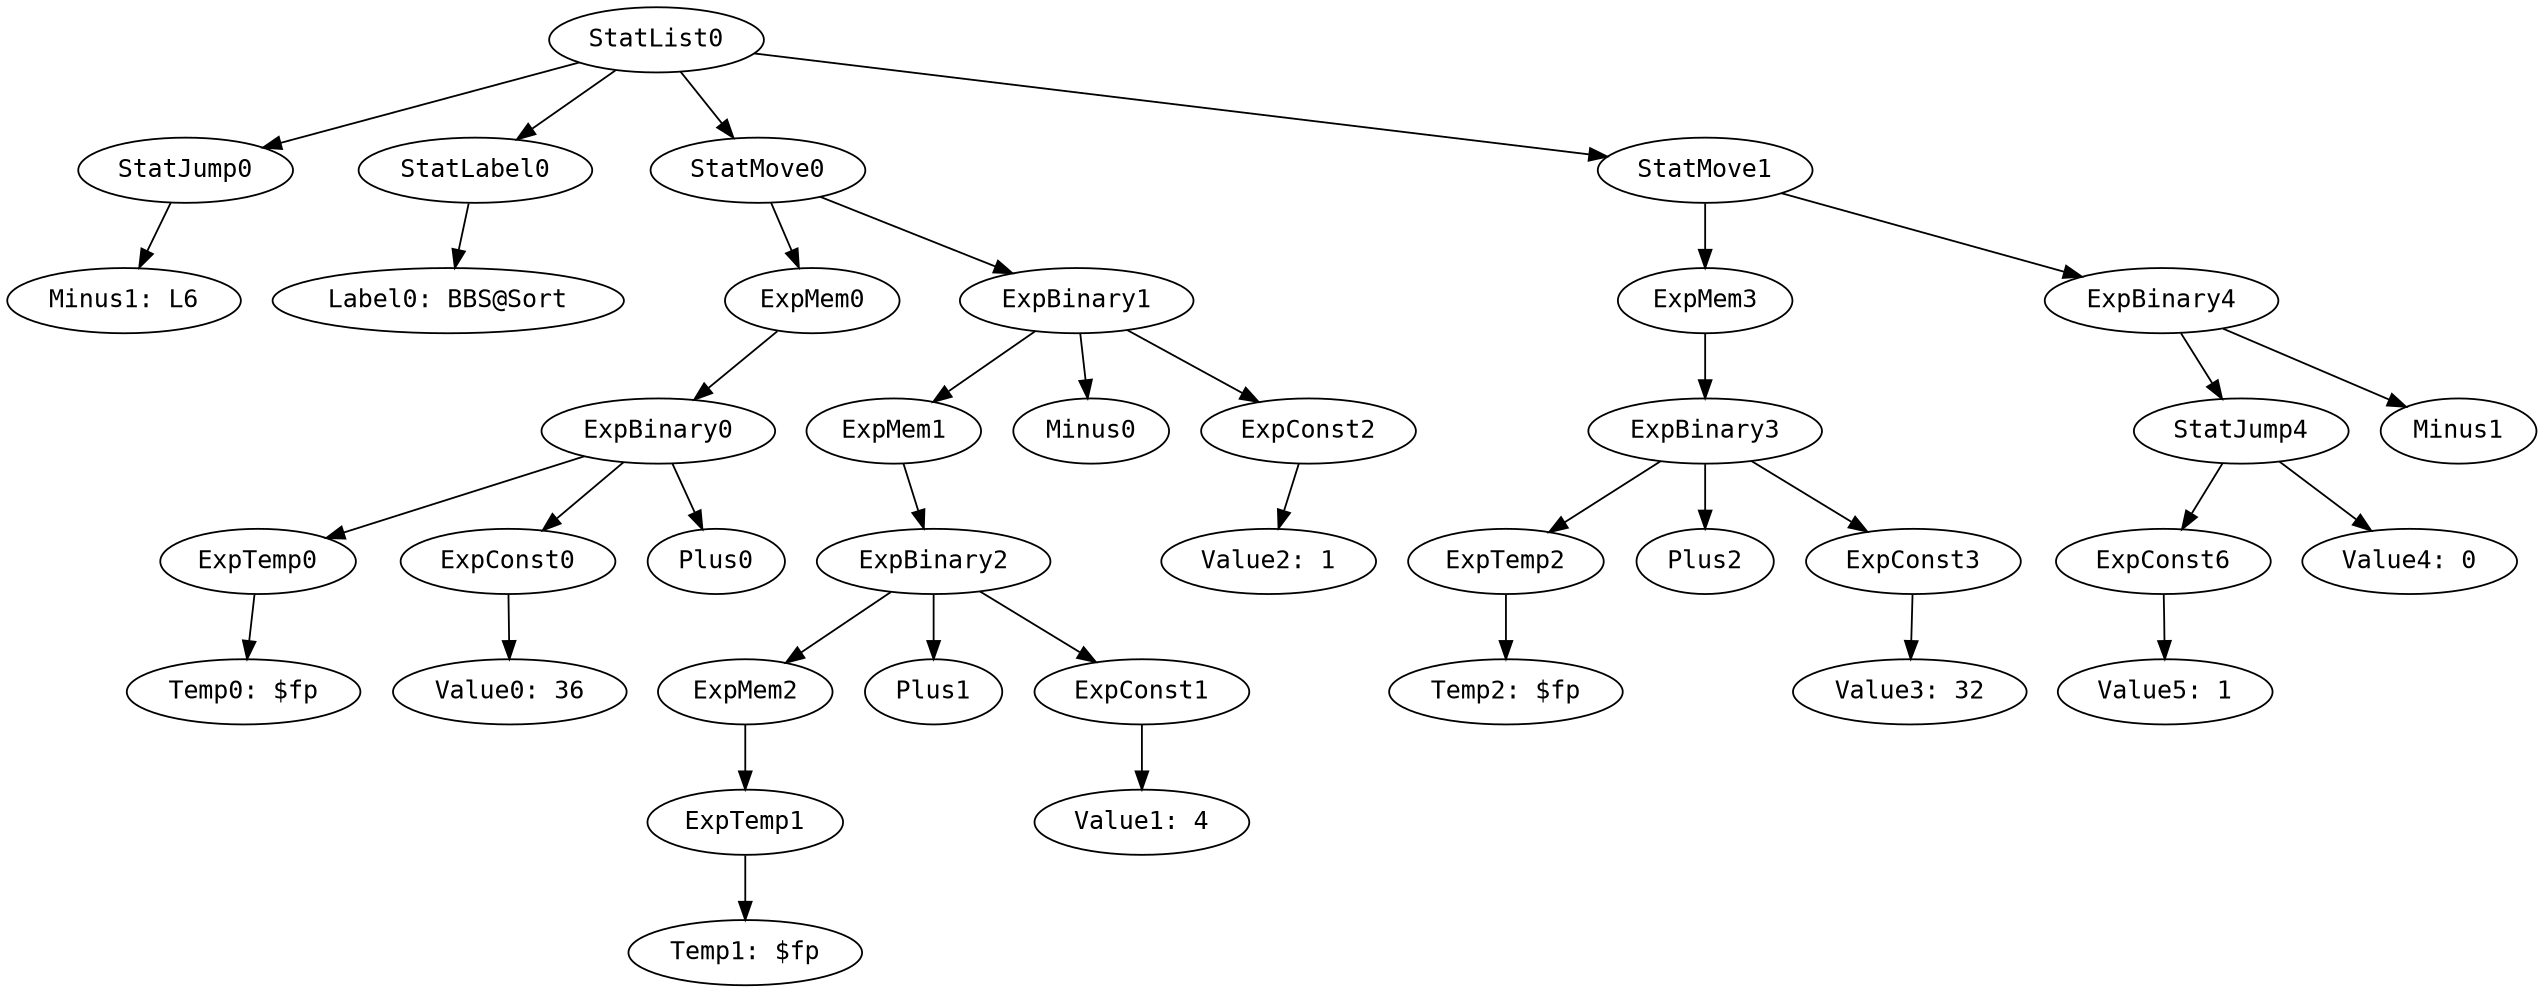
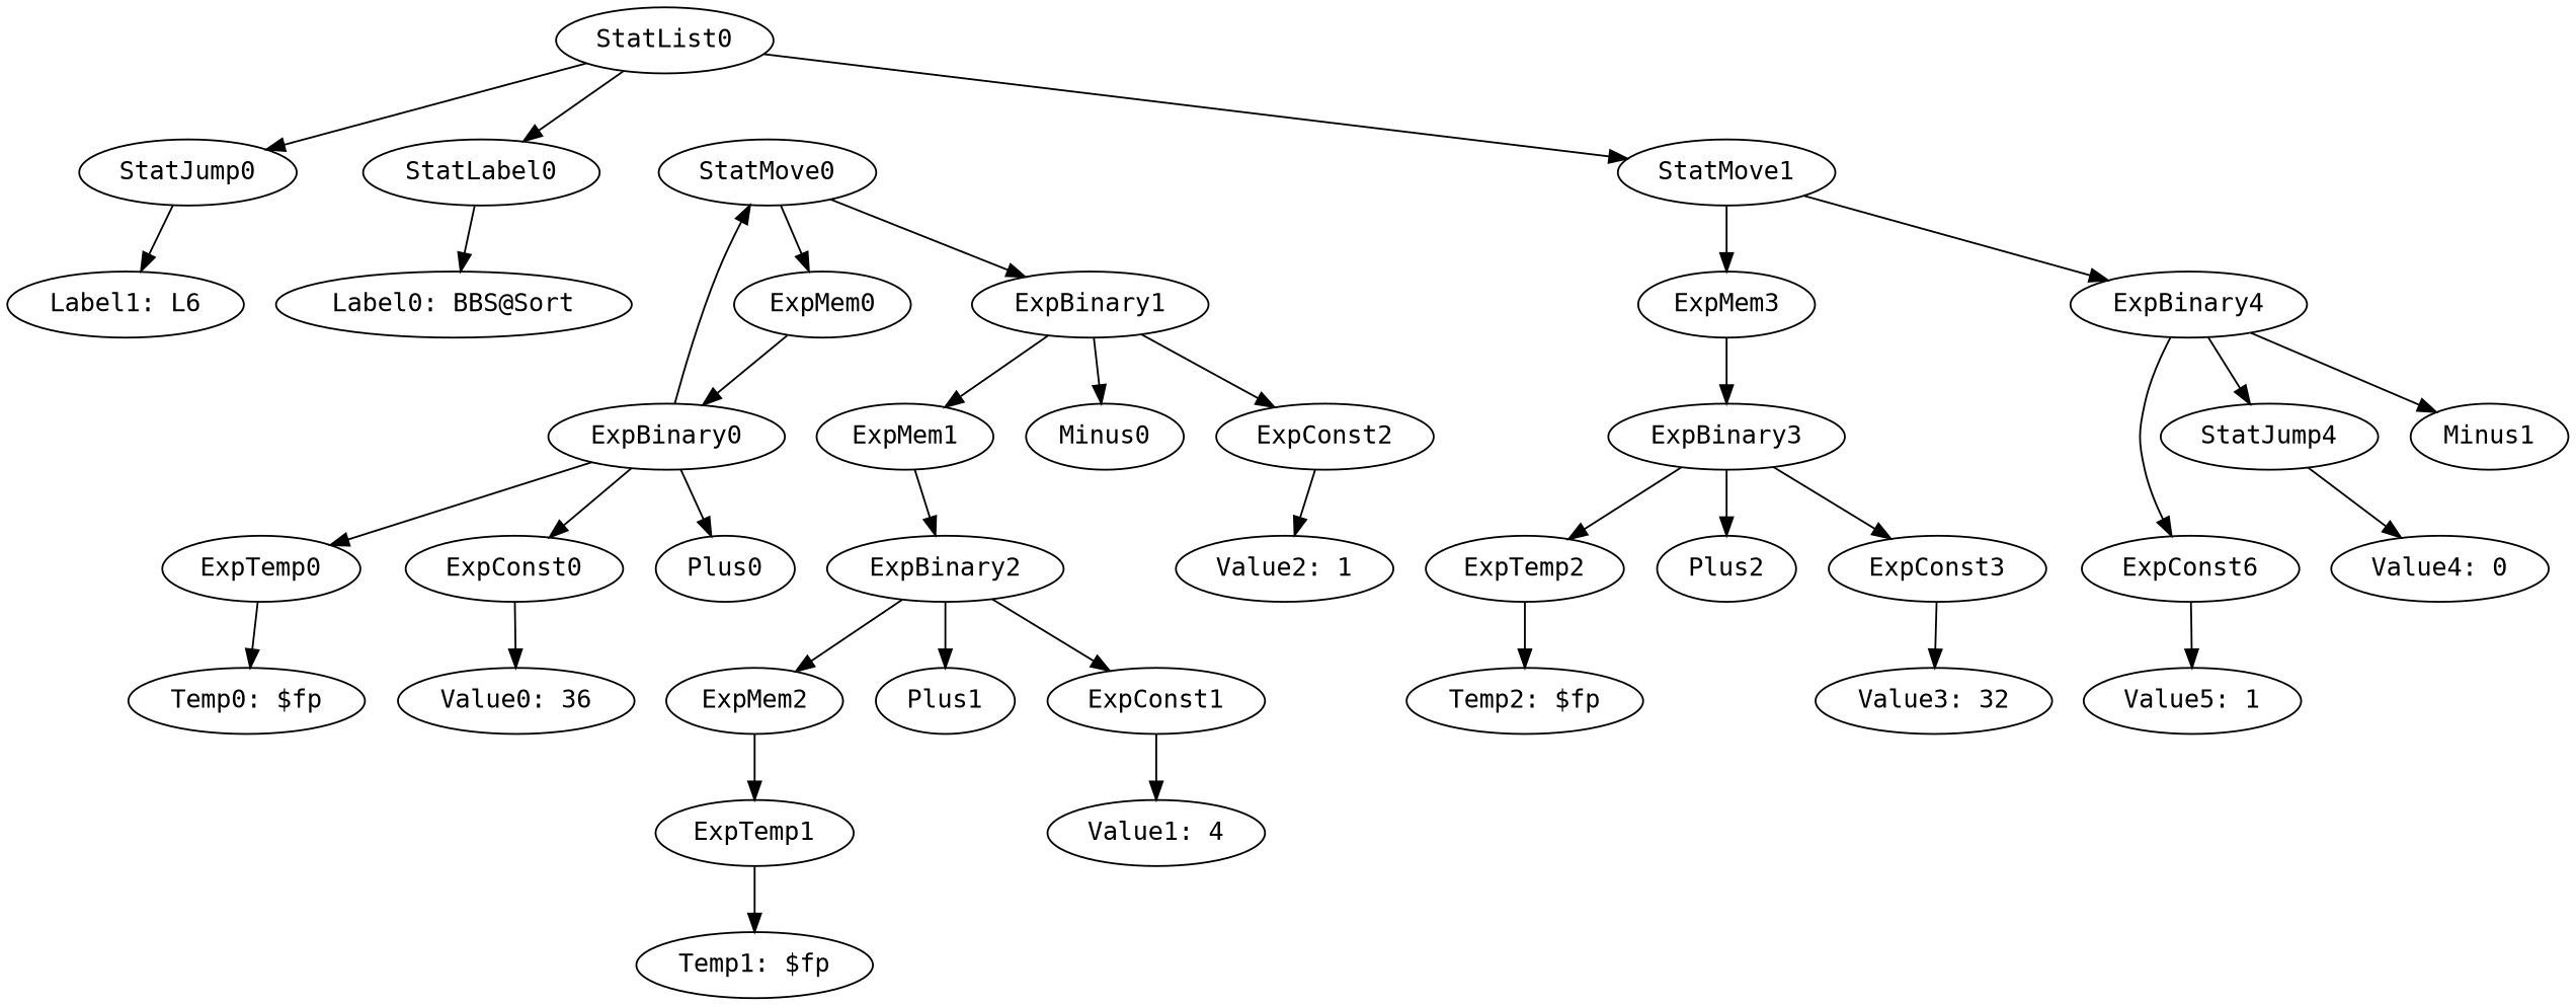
  digraph {
    fontname="DejaVu Sans Mono"
    ordering=out
    node [fontname="DejaVu Sans Mono"]
    edge [fontname="DejaVu Sans Mono"]
    ExpTemp1
    "Temp1: $fp"
    StatJump0
-   "Label1: L6" [label="Minus1: L6"]
+   "Label1: L6"
    ExpMem2
    ExpTemp0
    "Temp0: $fp"
    ExpMem0
    ExpBinary0
    ExpConst0
    Plus0
    "Value0: 36"
    ExpBinary1
    ExpMem1
    Minus0
    ExpConst2
    ExpBinary2
    "Value2: 1"
    Plus1
    ExpConst1
    ExpMem3
    ExpBinary3
    ExpTemp2
    Plus2
    ExpConst3
    "Temp2: $fp"
    "Value3: 32"
    "Value1: 4"
    StatLabel0
    "Label0: BBS@Sort"
    n31 [label=ExpConst6]
    "Value5: 1"
    StatList0
    StatMove0
    StatMove1
    ExpBinary4
    n37 [label=StatJump4]
    Minus1
    "Value4: 0"
    ExpTemp1 -> "Temp1: $fp"
    StatJump0 -> "Label1: L6"
    ExpMem2 -> ExpTemp1
    ExpTemp0 -> "Temp0: $fp"
    ExpMem0 -> ExpBinary0
    ExpBinary0 -> ExpTemp0
    ExpBinary0 -> ExpConst0
    ExpBinary0 -> Plus0
    ExpConst0 -> "Value0: 36"
    ExpBinary1 -> ExpMem1
    ExpBinary1 -> Minus0
    ExpBinary1 -> ExpConst2
    ExpMem1 -> ExpBinary2
    ExpConst2 -> "Value2: 1"
    ExpBinary2 -> ExpMem2
    ExpBinary2 -> Plus1
    ExpBinary2 -> ExpConst1
    ExpConst1 -> "Value1: 4"
    ExpMem3 -> ExpBinary3
    ExpBinary3 -> ExpTemp2
    ExpBinary3 -> Plus2
    ExpBinary3 -> ExpConst3
    ExpTemp2 -> "Temp2: $fp"
    ExpConst3 -> "Value3: 32"
    StatLabel0 -> "Label0: BBS@Sort"
    n31 -> "Value5: 1"
    StatList0 -> StatJump0
    StatList0 -> StatLabel0
-   StatList0 -> StatMove0
+   ExpBinary0 -> StatMove0
    StatList0 -> StatMove1
    StatMove0 -> ExpMem0
    StatMove0 -> ExpBinary1
    StatMove1 -> ExpMem3
    StatMove1 -> ExpBinary4
-   n37 -> n31
+   ExpBinary4 -> n31
    ExpBinary4 -> n37
    ExpBinary4 -> Minus1
    n37 -> "Value4: 0"
  }
